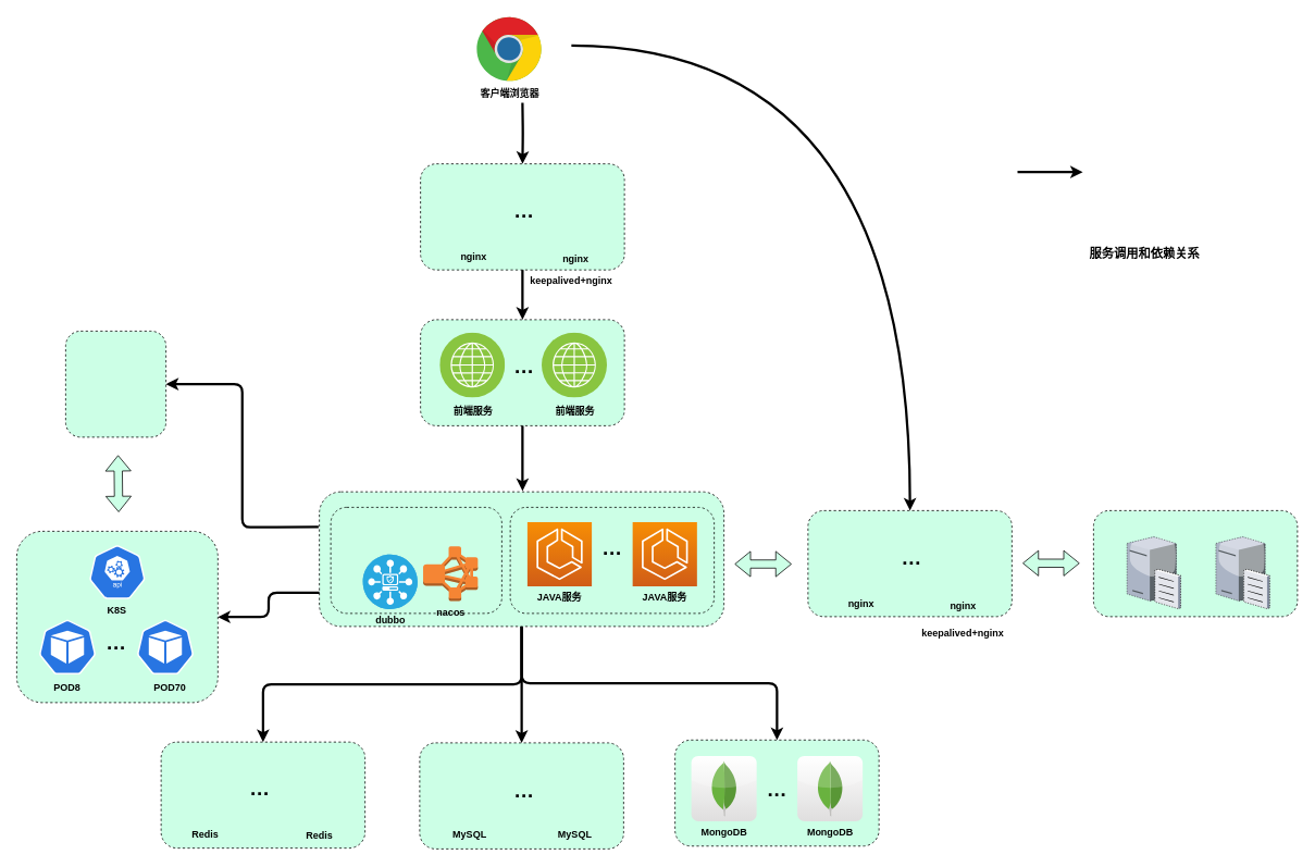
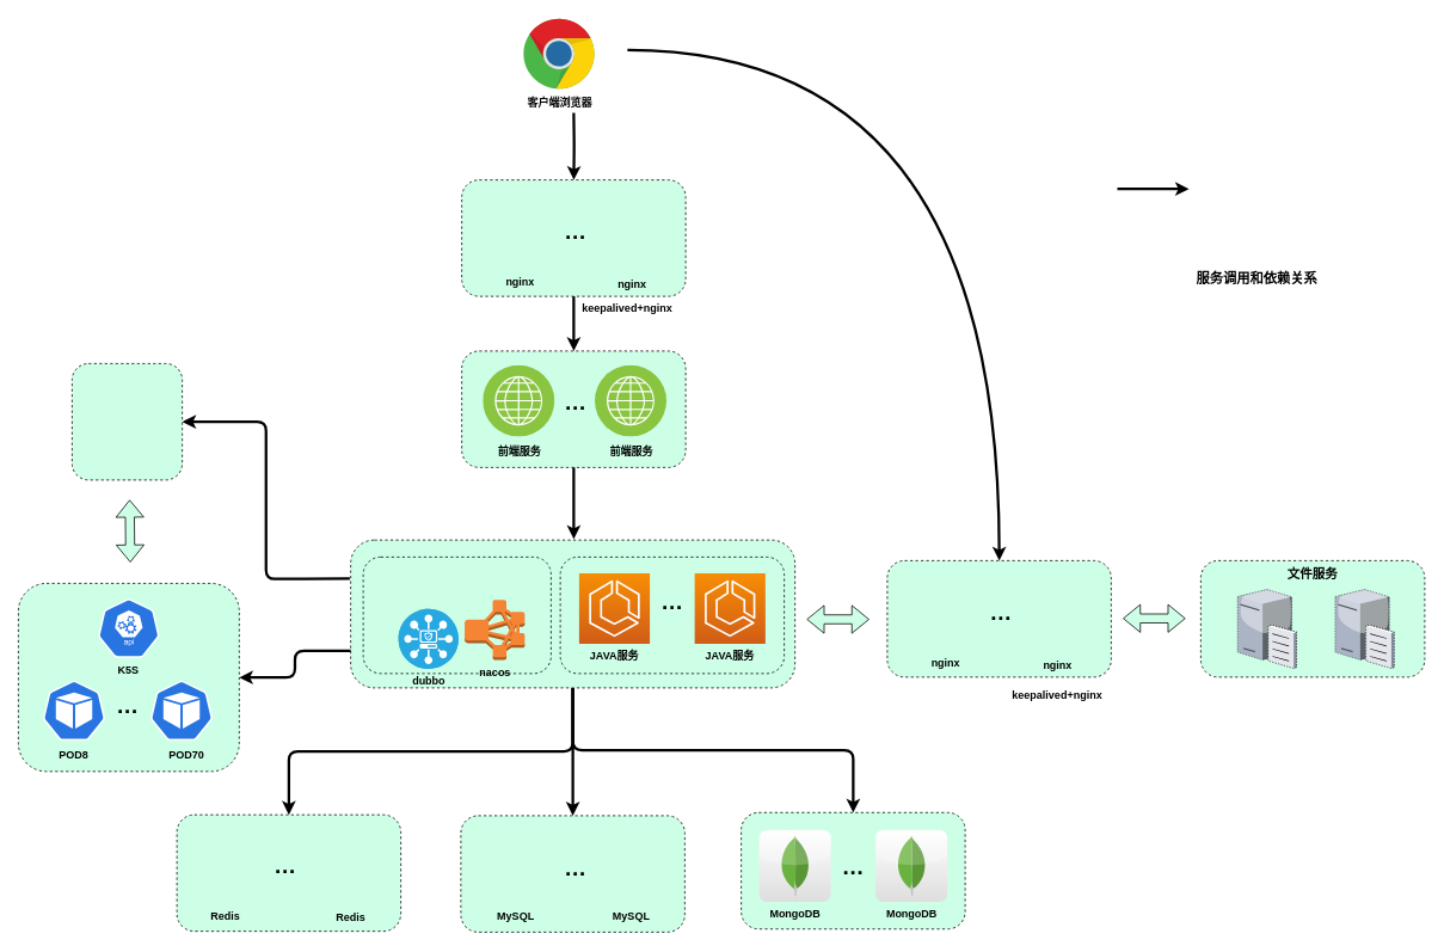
  <mxCell id="0" />
  <mxCell id="1" parent="0" />
  <mxCell id="2" value="" style="group" parent="1" vertex="1" connectable="0"><mxGeometry x="20" y="650.35" width="246.61" height="210" as="geometry" /></mxCell>
  <mxCell id="3" value="" style="rounded=1;whiteSpace=wrap;html=1;labelBackgroundColor=#ffffff;fontSize=12;dashed=1;fillColor=#CCFFE6;" parent="2" vertex="1"><mxGeometry width="246.61" height="210" as="geometry" /></mxCell>
  <mxCell id="4" value="" style="group" parent="1" vertex="1" connectable="0"><mxGeometry x="80" y="405" width="123" height="130" as="geometry" /></mxCell>
  <mxCell id="5" value="" style="rounded=1;whiteSpace=wrap;html=1;labelBackgroundColor=#ffffff;fontSize=12;dashed=1;fillColor=#CCFFE6;" parent="4" vertex="1"><mxGeometry width="123" height="130" as="geometry" /></mxCell>
  <mxCell id="6" value="" style="rounded=1;whiteSpace=wrap;html=1;labelBackgroundColor=#ffffff;fontSize=12;dashed=1;fillColor=#CCFFE6;" parent="1" vertex="1"><mxGeometry x="1340" y="625" width="250" height="130" as="geometry" /></mxCell>
  <mxCell id="7" value="" style="rounded=1;whiteSpace=wrap;html=1;labelBackgroundColor=#CCFFE6;fontSize=12;dashed=1;fillColor=#CCFFE6;" parent="1" vertex="1"><mxGeometry x="197" y="908.7" width="250" height="130" as="geometry" /></mxCell>
  <mxCell id="8" value="" style="rounded=1;whiteSpace=wrap;html=1;labelBackgroundColor=#ffffff;fontSize=12;dashed=1;fillColor=#CCFFE6;" parent="1" vertex="1"><mxGeometry x="514" y="909.7" width="250" height="130" as="geometry" /></mxCell>
  <mxCell id="9" value="" style="rounded=1;whiteSpace=wrap;html=1;labelBackgroundColor=#ffffff;fontSize=12;dashed=1;fillColor=#CCFFE6;" parent="1" vertex="1"><mxGeometry x="827" y="906.2" width="250" height="130" as="geometry" /></mxCell>
  <mxCell id="10" value="&lt;b&gt;客户端浏览器&lt;/b&gt;" style="dashed=0;outlineConnect=0;html=1;align=center;labelPosition=center;verticalLabelPosition=bottom;verticalAlign=top;shape=mxgraph.weblogos.chrome" parent="1" vertex="1"><mxGeometry x="584" y="20" width="80" height="80" as="geometry" /></mxCell>
  <mxCell id="11" style="edgeStyle=orthogonalEdgeStyle;rounded=1;orthogonalLoop=1;jettySize=auto;html=1;strokeWidth=3;entryX=0.5;entryY=0;entryDx=0;entryDy=0;" parent="1" target="36" edge="1"><mxGeometry relative="1" as="geometry"><mxPoint x="640" y="125.3" as="sourcePoint" /></mxGeometry></mxCell>
  <mxCell id="12" style="edgeStyle=orthogonalEdgeStyle;rounded=1;orthogonalLoop=1;jettySize=auto;html=1;entryX=0.5;entryY=0;entryDx=0;entryDy=0;strokeWidth=3;fontSize=12;exitX=0.5;exitY=1;exitDx=0;exitDy=0;" parent="1" source="53" target="8" edge="1"><mxGeometry relative="1" as="geometry"><mxPoint x="670" y="735" as="sourcePoint" /></mxGeometry></mxCell>
  <mxCell id="13" style="edgeStyle=orthogonalEdgeStyle;rounded=1;orthogonalLoop=1;jettySize=auto;html=1;entryX=0.5;entryY=0;entryDx=0;entryDy=0;strokeWidth=3;fontSize=12;exitX=0.5;exitY=1;exitDx=0;exitDy=0;" parent="1" source="53" target="9" edge="1"><mxGeometry relative="1" as="geometry"><mxPoint x="690" y="745" as="sourcePoint" /></mxGeometry></mxCell>
  <mxCell id="14" value="Redis" style="shape=image;html=1;verticalAlign=top;verticalLabelPosition=bottom;labelBackgroundColor=none;imageAspect=0;aspect=fixed;image=https://cdn4.iconfinder.com/data/icons/redis-2/1451/Untitled-2-128.png;fontSize=12;fontStyle=1" parent="1" vertex="1"><mxGeometry x="211" y="927.7" width="80" height="80" as="geometry" /></mxCell>
  <mxCell id="15" value="Redis" style="shape=image;html=1;verticalAlign=top;verticalLabelPosition=bottom;labelBackgroundColor=none;imageAspect=0;aspect=fixed;image=https://cdn4.iconfinder.com/data/icons/redis-2/1451/Untitled-2-128.png;fontSize=12;fontStyle=1" parent="1" vertex="1"><mxGeometry x="351" y="928.7" width="80" height="80" as="geometry" /></mxCell>
  <mxCell id="16" value="&lt;b&gt;MySQL&lt;/b&gt;" style="shape=image;html=1;verticalAlign=top;verticalLabelPosition=bottom;labelBackgroundColor=none;imageAspect=0;aspect=fixed;image=https://cdn4.iconfinder.com/data/icons/logos-3/181/MySQL-128.png;fontSize=12;" parent="1" vertex="1"><mxGeometry x="535" y="928.2" width="80" height="80" as="geometry" /></mxCell>
  <mxCell id="17" value="&lt;b&gt;MySQL&lt;/b&gt;" style="shape=image;html=1;verticalAlign=top;verticalLabelPosition=bottom;labelBackgroundColor=none;imageAspect=0;aspect=fixed;image=https://cdn4.iconfinder.com/data/icons/logos-3/181/MySQL-128.png;fontSize=12;" parent="1" vertex="1"><mxGeometry x="664" y="928.2" width="80" height="80" as="geometry" /></mxCell>
  <mxCell id="18" value="&lt;b&gt;MongoDB&lt;/b&gt;" style="dashed=0;outlineConnect=0;html=1;align=center;labelPosition=center;verticalLabelPosition=bottom;verticalAlign=top;shape=mxgraph.webicons.mongodb;gradientColor=#DFDEDE;labelBackgroundColor=none;fontSize=12;" parent="1" vertex="1"><mxGeometry x="847" y="925.7" width="80" height="80" as="geometry" /></mxCell>
  <mxCell id="19" value="&lt;b&gt;MongoDB&lt;/b&gt;" style="dashed=0;outlineConnect=0;html=1;align=center;labelPosition=center;verticalLabelPosition=bottom;verticalAlign=top;shape=mxgraph.webicons.mongodb;gradientColor=#DFDEDE;labelBackgroundColor=none;fontSize=12;" parent="1" vertex="1"><mxGeometry x="977" y="925.7" width="80" height="80" as="geometry" /></mxCell>
  <mxCell id="20" style="edgeStyle=orthogonalEdgeStyle;rounded=1;orthogonalLoop=1;jettySize=auto;html=1;strokeWidth=3;fontSize=13;" parent="1" edge="1"><mxGeometry relative="1" as="geometry"><mxPoint x="1246.85" y="210" as="sourcePoint" /><mxPoint x="1326.85" y="210" as="targetPoint" /></mxGeometry></mxCell>
  <mxCell id="21" value="服务调用和依赖关系" style="text;html=1;strokeColor=none;fillColor=none;align=center;verticalAlign=middle;whiteSpace=wrap;rounded=0;dashed=1;labelBackgroundColor=#ffffff;fontSize=15;fontStyle=1" parent="1" vertex="1"><mxGeometry x="1330.85" y="300" width="144.15" height="20" as="geometry" /></mxCell>
  <mxCell id="22" value="…" style="text;html=1;strokeColor=none;fillColor=none;align=center;verticalAlign=middle;whiteSpace=wrap;rounded=0;dashed=1;labelBackgroundColor=none;fontSize=25;fontStyle=1" parent="1" vertex="1"><mxGeometry x="932" y="955.7" width="40" height="20" as="geometry" /></mxCell>
  <mxCell id="23" value="…" style="text;html=1;strokeColor=none;fillColor=none;align=center;verticalAlign=middle;whiteSpace=wrap;rounded=0;dashed=1;labelBackgroundColor=none;fontSize=25;fontStyle=1" parent="1" vertex="1"><mxGeometry x="622" y="956.7" width="40" height="20" as="geometry" /></mxCell>
  <mxCell id="24" value="…" style="text;html=1;strokeColor=none;fillColor=none;align=center;verticalAlign=middle;whiteSpace=wrap;rounded=0;dashed=1;labelBackgroundColor=none;fontSize=25;fontStyle=1" parent="1" vertex="1"><mxGeometry x="298" y="953.7" width="40" height="20" as="geometry" /></mxCell>
  <mxCell id="25" value="" style="verticalLabelPosition=bottom;aspect=fixed;html=1;verticalAlign=top;strokeColor=none;align=center;outlineConnect=0;shape=mxgraph.citrix.file_server;dashed=1;labelBackgroundColor=none;fillColor=#CCFFE6;fontSize=25;" parent="1" vertex="1"><mxGeometry x="1381" y="655" width="65.85" height="90" as="geometry" /></mxCell>
  <mxCell id="26" value="" style="verticalLabelPosition=bottom;aspect=fixed;html=1;verticalAlign=top;strokeColor=none;align=center;outlineConnect=0;shape=mxgraph.citrix.file_server;dashed=1;labelBackgroundColor=none;fillColor=#CCFFE6;fontSize=25;" parent="1" vertex="1"><mxGeometry x="1490" y="655" width="65.85" height="90" as="geometry" /></mxCell>
+ <mxCell id="27" value="文件服务" style="text;html=1;strokeColor=none;fillColor=none;align=center;verticalAlign=middle;whiteSpace=wrap;rounded=0;dashed=1;labelBackgroundColor=none;fontSize=14;fontStyle=1" parent="1" vertex="1"><mxGeometry x="1355" y="630" width="220" height="20" as="geometry" /></mxCell>
  <mxCell id="28" value="" style="shape=flexArrow;endArrow=classic;startArrow=classic;html=1;strokeWidth=1;fontSize=14;shadow=0;sketch=0;fillColor=#CCFFE6;" parent="1" edge="1"><mxGeometry width="50" height="50" relative="1" as="geometry"><mxPoint x="900" y="690.5" as="sourcePoint" /><mxPoint x="970" y="690.5" as="targetPoint" /></mxGeometry></mxCell>
  <mxCell id="29" value="" style="shape=flexArrow;endArrow=classic;startArrow=classic;html=1;strokeWidth=1;fontSize=14;shadow=0;sketch=0;fillColor=#CCFFE6;" parent="1" edge="1"><mxGeometry width="50" height="50" relative="1" as="geometry"><mxPoint x="1253" y="689.5" as="sourcePoint" /><mxPoint x="1323" y="689.5" as="targetPoint" /></mxGeometry></mxCell>
  <mxCell id="30" value="" style="group" parent="1" vertex="1" connectable="0"><mxGeometry x="990" y="625" width="250" height="130" as="geometry" /></mxCell>
  <mxCell id="31" value="" style="rounded=1;whiteSpace=wrap;html=1;labelBackgroundColor=#ffffff;fontSize=12;dashed=1;fillColor=#CCFFE6;" parent="30" vertex="1"><mxGeometry width="250" height="130" as="geometry" /></mxCell>
  <mxCell id="32" value="nginx" style="shape=image;html=1;verticalAlign=top;verticalLabelPosition=bottom;labelBackgroundColor=none;imageAspect=0;aspect=fixed;image=https://cdn4.iconfinder.com/data/icons/logos-brands-5/24/nginx-128.png;dashed=1;fillColor=#CCFFE6;fontSize=12;fontStyle=1" parent="30" vertex="1"><mxGeometry x="25" y="20.3" width="80" height="80" as="geometry" /></mxCell>
  <mxCell id="33" value="nginx" style="shape=image;html=1;verticalAlign=top;verticalLabelPosition=bottom;labelBackgroundColor=none;imageAspect=0;aspect=fixed;image=https://cdn4.iconfinder.com/data/icons/logos-brands-5/24/nginx-128.png;dashed=1;fillColor=#CCFFE6;fontSize=12;fontStyle=1" parent="30" vertex="1"><mxGeometry x="150" y="23" width="80" height="80" as="geometry" /></mxCell>
  <mxCell id="34" value="…" style="text;html=1;strokeColor=none;fillColor=none;align=center;verticalAlign=middle;whiteSpace=wrap;rounded=0;dashed=1;labelBackgroundColor=none;fontSize=25;fontStyle=1" parent="30" vertex="1"><mxGeometry x="107" y="46" width="40" height="20" as="geometry" /></mxCell>
  <mxCell id="35" value="" style="group" parent="1" vertex="1" connectable="0"><mxGeometry x="515" y="200" width="250" height="130" as="geometry" /></mxCell>
  <mxCell id="36" value="" style="rounded=1;whiteSpace=wrap;html=1;labelBackgroundColor=#ffffff;fontSize=12;dashed=1;fillColor=#CCFFE6;" parent="35" vertex="1"><mxGeometry width="250" height="130" as="geometry" /></mxCell>
  <mxCell id="37" value="nginx" style="shape=image;html=1;verticalAlign=top;verticalLabelPosition=bottom;labelBackgroundColor=none;imageAspect=0;aspect=fixed;image=https://cdn4.iconfinder.com/data/icons/logos-brands-5/24/nginx-128.png;dashed=1;fillColor=#CCFFE6;fontSize=12;fontStyle=1" parent="35" vertex="1"><mxGeometry x="25" y="20.3" width="80" height="80" as="geometry" /></mxCell>
  <mxCell id="38" value="nginx" style="shape=image;html=1;verticalAlign=top;verticalLabelPosition=bottom;labelBackgroundColor=none;imageAspect=0;aspect=fixed;image=https://cdn4.iconfinder.com/data/icons/logos-brands-5/24/nginx-128.png;dashed=1;fillColor=#CCFFE6;fontSize=12;fontStyle=1" parent="35" vertex="1"><mxGeometry x="150" y="23" width="80" height="80" as="geometry" /></mxCell>
  <mxCell id="39" value="…" style="text;html=1;strokeColor=none;fillColor=none;align=center;verticalAlign=middle;whiteSpace=wrap;rounded=0;dashed=1;labelBackgroundColor=none;fontSize=25;fontStyle=1" parent="35" vertex="1"><mxGeometry x="107" y="46" width="40" height="20" as="geometry" /></mxCell>
  <mxCell id="40" value="" style="group;labelBackgroundColor=none;" parent="1" vertex="1" connectable="0"><mxGeometry x="515" y="391" width="250" height="130" as="geometry" /></mxCell>
  <mxCell id="41" value="" style="rounded=1;whiteSpace=wrap;html=1;labelBackgroundColor=#ffffff;fontSize=12;dashed=1;fillColor=#CCFFE6;" parent="40" vertex="1"><mxGeometry width="250" height="130" as="geometry" /></mxCell>
  <mxCell id="42" value="…" style="text;html=1;strokeColor=none;fillColor=none;align=center;verticalAlign=middle;whiteSpace=wrap;rounded=0;dashed=1;labelBackgroundColor=none;fontSize=25;fontStyle=1" parent="40" vertex="1"><mxGeometry x="107" y="46" width="40" height="20" as="geometry" /></mxCell>
  <mxCell id="43" value="&lt;b&gt;&lt;font color=&quot;#000000&quot; style=&quot;background-color: rgb(204 , 255 , 230)&quot;&gt;前端服务&lt;/font&gt;&lt;/b&gt;" style="aspect=fixed;perimeter=ellipsePerimeter;html=1;align=center;shadow=0;dashed=0;fontColor=#4277BB;labelBackgroundColor=none;fontSize=12;spacingTop=3;image;image=img/lib/ibm/infrastructure/channels.svg;" parent="40" vertex="1"><mxGeometry x="24" y="16" width="80" height="80" as="geometry" /></mxCell>
  <mxCell id="44" value="&lt;b&gt;&lt;font color=&quot;#000000&quot; style=&quot;background-color: rgb(204 , 255 , 230)&quot;&gt;前端服务&lt;/font&gt;&lt;/b&gt;" style="aspect=fixed;perimeter=ellipsePerimeter;html=1;align=center;shadow=0;dashed=0;fontColor=#4277BB;labelBackgroundColor=#ffffff;fontSize=12;spacingTop=3;image;image=img/lib/ibm/infrastructure/channels.svg;" parent="40" vertex="1"><mxGeometry x="149" y="16" width="80" height="80" as="geometry" /></mxCell>
  <mxCell id="45" style="edgeStyle=orthogonalEdgeStyle;rounded=1;orthogonalLoop=1;jettySize=auto;html=1;strokeWidth=3;entryX=0.5;entryY=0;entryDx=0;entryDy=0;exitX=0.5;exitY=1;exitDx=0;exitDy=0;" parent="1" source="36" target="41" edge="1"><mxGeometry relative="1" as="geometry"><mxPoint x="650" y="135.3" as="sourcePoint" /><mxPoint x="650" y="210" as="targetPoint" /></mxGeometry></mxCell>
  <mxCell id="46" value="&lt;b&gt;keepalived+nginx&lt;/b&gt;" style="text;html=1;strokeColor=none;fillColor=none;align=center;verticalAlign=middle;whiteSpace=wrap;rounded=0;" parent="1" vertex="1"><mxGeometry x="640" y="333" width="120" height="20" as="geometry" /></mxCell>
  <mxCell id="47" style="edgeStyle=orthogonalEdgeStyle;rounded=1;orthogonalLoop=1;jettySize=auto;html=1;strokeWidth=3;exitX=0.5;exitY=1;exitDx=0;exitDy=0;entryX=0.502;entryY=-0.006;entryDx=0;entryDy=0;entryPerimeter=0;" parent="1" source="41" target="53" edge="1"><mxGeometry relative="1" as="geometry"><mxPoint x="640" y="529" as="sourcePoint" /><mxPoint x="640" y="575" as="targetPoint" /></mxGeometry></mxCell>
  <mxCell id="48" value="&lt;b&gt;keepalived+nginx&lt;/b&gt;" style="text;html=1;strokeColor=none;fillColor=none;align=center;verticalAlign=middle;whiteSpace=wrap;rounded=0;" parent="1" vertex="1"><mxGeometry x="1120" y="765" width="120" height="20" as="geometry" /></mxCell>
  <mxCell id="49" style="edgeStyle=orthogonalEdgeStyle;rounded=1;orthogonalLoop=1;jettySize=auto;html=1;entryX=0.5;entryY=0;entryDx=0;entryDy=0;strokeWidth=3;fontSize=12;exitX=0.5;exitY=1;exitDx=0;exitDy=0;" parent="1" source="53" target="7" edge="1"><mxGeometry relative="1" as="geometry"><mxPoint x="665" y="745" as="sourcePoint" /><mxPoint x="527.5" y="998.7" as="targetPoint" /></mxGeometry></mxCell>
  <mxCell id="50" value="" style="sketch=0;html=1;dashed=0;whitespace=wrap;fillColor=#2875E2;strokeColor=#ffffff;points=[[0.005,0.63,0],[0.1,0.2,0],[0.9,0.2,0],[0.5,0,0],[0.995,0.63,0],[0.72,0.99,0],[0.5,1,0],[0.28,0.99,0]];shape=mxgraph.kubernetes.icon;prIcon=pod" parent="1" vertex="1"><mxGeometry x="47.29" y="758.85" width="69.79" height="67" as="geometry" /></mxCell>
  <mxCell id="51" value="" style="sketch=0;html=1;dashed=0;whitespace=wrap;fillColor=#2875E2;strokeColor=#ffffff;points=[[0.005,0.63,0],[0.1,0.2,0],[0.9,0.2,0],[0.5,0,0],[0.995,0.63,0],[0.72,0.99,0],[0.5,1,0],[0.28,0.99,0]];shape=mxgraph.kubernetes.icon;prIcon=api" parent="1" vertex="1"><mxGeometry x="108.92" y="667.35" width="68.75" height="66" as="geometry" /></mxCell>
  <mxCell id="52" value="" style="group" parent="1" vertex="1" connectable="0"><mxGeometry x="405" y="621" width="480" height="147" as="geometry" /></mxCell>
  <mxCell id="53" value="" style="rounded=1;whiteSpace=wrap;html=1;labelBackgroundColor=#ffffff;fontSize=12;dashed=1;fillColor=#CCFFE6;arcSize=16;" parent="52" vertex="1"><mxGeometry x="-14" y="-19" width="496" height="165" as="geometry" /></mxCell>
  <mxCell id="54" value="" style="rounded=1;whiteSpace=wrap;html=1;labelBackgroundColor=none;fontSize=12;dashed=1;fillColor=#CCFFE6;" parent="52" vertex="1"><mxGeometry width="209.68" height="130" as="geometry" /></mxCell>
  <mxCell id="55" value="&lt;span style=&quot;font-size: 12px&quot;&gt;dubbo&lt;/span&gt;" style="fillColor=#28A8E0;verticalLabelPosition=bottom;html=1;strokeColor=#ffffff;verticalAlign=top;align=center;points=[[0.145,0.145,0],[0.5,0,0],[0.855,0.145,0],[1,0.5,0],[0.855,0.855,0],[0.5,1,0],[0.145,0.855,0],[0,0.5,0]];pointerEvents=1;shape=mxgraph.cisco_safe.compositeIcon;bgIcon=ellipse;resIcon=mxgraph.cisco_safe.capability.distributed_denial_of_service_protection;dashed=1;labelBackgroundColor=none;fontSize=12;fontStyle=1" parent="52" vertex="1"><mxGeometry x="39.355" y="57.742" width="67.098" height="67.097" as="geometry" /></mxCell>
  <mxCell id="56" value="&lt;b&gt;nacos&lt;/b&gt;" style="outlineConnect=0;dashed=0;verticalLabelPosition=bottom;verticalAlign=top;align=center;html=1;shape=mxgraph.aws3.emr_cluster;fillColor=#F58534;gradientColor=none;labelBackgroundColor=none;fontSize=12;" parent="52" vertex="1"><mxGeometry x="113.227" y="47.742" width="67.098" height="67.097" as="geometry" /></mxCell>
  <mxCell id="57" value="" style="group" parent="52" vertex="1" connectable="0"><mxGeometry x="220" width="250" height="130" as="geometry" /></mxCell>
  <mxCell id="58" value="" style="rounded=1;whiteSpace=wrap;html=1;labelBackgroundColor=#ffffff;fontSize=12;dashed=1;fillColor=#CCFFE6;" parent="57" vertex="1"><mxGeometry width="250" height="130" as="geometry" /></mxCell>
  <mxCell id="59" value="&lt;b&gt;&lt;font color=&quot;#000000&quot;&gt;JAVA服务&lt;/font&gt;&lt;/b&gt;" style="points=[[0,0,0],[0.25,0,0],[0.5,0,0],[0.75,0,0],[1,0,0],[0,1,0],[0.25,1,0],[0.5,1,0],[0.75,1,0],[1,1,0],[0,0.25,0],[0,0.5,0],[0,0.75,0],[1,0.25,0],[1,0.5,0],[1,0.75,0]];outlineConnect=0;fontColor=#232F3E;gradientColor=#F78E04;gradientDirection=north;fillColor=#D05C17;strokeColor=#ffffff;dashed=0;verticalLabelPosition=bottom;verticalAlign=top;align=center;html=1;fontSize=12;fontStyle=0;aspect=fixed;shape=mxgraph.aws4.resourceIcon;resIcon=mxgraph.aws4.ecs;labelBackgroundColor=none;" parent="57" vertex="1"><mxGeometry x="21.03" y="17.997" width="78.933" height="78.933" as="geometry" /></mxCell>
  <mxCell id="60" value="&lt;b&gt;&lt;font color=&quot;#000000&quot;&gt;JAVA服务&lt;/font&gt;&lt;/b&gt;" style="points=[[0,0,0],[0.25,0,0],[0.5,0,0],[0.75,0,0],[1,0,0],[0,1,0],[0.25,1,0],[0.5,1,0],[0.75,1,0],[1,1,0],[0,0.25,0],[0,0.5,0],[0,0.75,0],[1,0.25,0],[1,0.5,0],[1,0.75,0]];outlineConnect=0;fontColor=#232F3E;gradientColor=#F78E04;gradientDirection=north;fillColor=#D05C17;strokeColor=#ffffff;dashed=0;verticalLabelPosition=bottom;verticalAlign=top;align=center;html=1;fontSize=12;fontStyle=0;aspect=fixed;shape=mxgraph.aws4.resourceIcon;resIcon=mxgraph.aws4.ecs;labelBackgroundColor=none;" parent="57" vertex="1"><mxGeometry x="150.03" y="17.997" width="78.933" height="78.933" as="geometry" /></mxCell>
  <mxCell id="61" value="…" style="text;html=1;strokeColor=none;fillColor=none;align=center;verticalAlign=middle;whiteSpace=wrap;rounded=0;dashed=1;labelBackgroundColor=none;fontSize=25;fontStyle=1" parent="57" vertex="1"><mxGeometry x="105" y="37.997" width="40.0" height="19.733" as="geometry" /></mxCell>
  <mxCell id="62" value="" style="endArrow=classic;html=1;rounded=1;strokeWidth=3;edgeStyle=orthogonalEdgeStyle;entryX=1;entryY=0.5;entryDx=0;entryDy=0;" parent="1" target="5" edge="1"><mxGeometry width="50" height="50" relative="1" as="geometry"><mxPoint x="390" y="645" as="sourcePoint" /><mxPoint x="390" y="565" as="targetPoint" /></mxGeometry></mxCell>
  <mxCell id="63" value="" style="sketch=0;html=1;dashed=0;whitespace=wrap;fillColor=#2875E2;strokeColor=#ffffff;points=[[0.005,0.63,0],[0.1,0.2,0],[0.9,0.2,0],[0.5,0,0],[0.995,0.63,0],[0.72,0.99,0],[0.5,1,0],[0.28,0.99,0]];shape=mxgraph.kubernetes.icon;prIcon=pod" parent="1" vertex="1"><mxGeometry x="167.29" y="758.85" width="69.79" height="67" as="geometry" /></mxCell>
  <mxCell id="64" value="…" style="text;html=1;strokeColor=none;fillColor=none;align=center;verticalAlign=middle;whiteSpace=wrap;rounded=0;dashed=1;labelBackgroundColor=none;fontSize=25;fontStyle=1" parent="1" vertex="1"><mxGeometry x="121.67" y="776.487" width="40.0" height="19.733" as="geometry" /></mxCell>
- <mxCell id="65" value="&lt;b&gt;K8S&lt;/b&gt;" style="text;html=1;strokeColor=none;fillColor=none;align=center;verticalAlign=middle;whiteSpace=wrap;rounded=0;" parent="1" vertex="1"><mxGeometry x="113.3" y="733.35" width="60" height="30" as="geometry" /></mxCell>
+ <mxCell id="65" value="&lt;b&gt;K5S&lt;/b&gt;" style="text;html=1;strokeColor=none;fillColor=none;align=center;verticalAlign=middle;whiteSpace=wrap;rounded=0;" parent="1" vertex="1"><mxGeometry x="113.3" y="733.35" width="60" height="30" as="geometry" /></mxCell>
  <mxCell id="66" value="&lt;b&gt;POD8&lt;/b&gt;" style="text;html=1;strokeColor=none;fillColor=none;align=center;verticalAlign=middle;whiteSpace=wrap;rounded=0;" parent="1" vertex="1"><mxGeometry x="52.18" y="827.35" width="60" height="30" as="geometry" /></mxCell>
  <mxCell id="67" value="&lt;b&gt;POD70&lt;/b&gt;" style="text;html=1;strokeColor=none;fillColor=none;align=center;verticalAlign=middle;whiteSpace=wrap;rounded=0;" parent="1" vertex="1"><mxGeometry x="177.67" y="827.35" width="60" height="30" as="geometry" /></mxCell>
  <mxCell id="68" value="" style="shape=flexArrow;endArrow=classic;startArrow=classic;html=1;strokeWidth=1;fontSize=14;shadow=0;sketch=0;fillColor=#CCFFE6;exitX=0.75;exitY=1;exitDx=0;exitDy=0;" parent="1" edge="1"><mxGeometry width="50" height="50" relative="1" as="geometry"><mxPoint x="144.25" y="557" as="sourcePoint" /><mxPoint x="145" y="627" as="targetPoint" /></mxGeometry></mxCell>
  <mxCell id="69" value="" style="endArrow=classic;html=1;rounded=1;strokeWidth=3;edgeStyle=orthogonalEdgeStyle;entryX=1;entryY=0.5;entryDx=0;entryDy=0;exitX=0;exitY=0.75;exitDx=0;exitDy=0;" parent="1" source="53" target="3" edge="1"><mxGeometry width="50" height="50" relative="1" as="geometry"><mxPoint x="400" y="655" as="sourcePoint" /><mxPoint x="213" y="480" as="targetPoint" /></mxGeometry></mxCell>
  <mxCell id="70" value="" style="curved=1;endArrow=classic;html=1;rounded=0;edgeStyle=orthogonalEdgeStyle;entryX=0.5;entryY=0;entryDx=0;entryDy=0;strokeWidth=3;" edge="1" parent="1" target="31"><mxGeometry width="50" height="50" relative="1" as="geometry"><mxPoint x="700" y="55" as="sourcePoint" /><mxPoint x="980" y="235" as="targetPoint" /></mxGeometry></mxCell>
